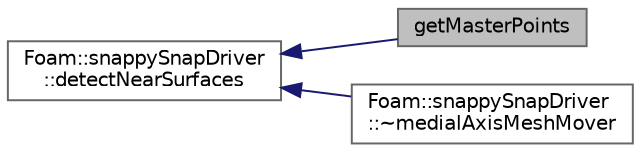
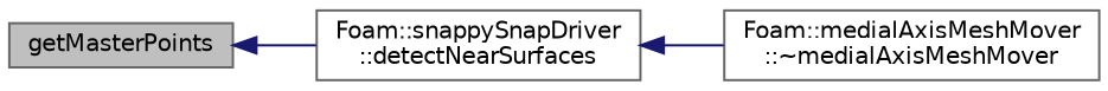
  digraph {
    rankdir=LR
    node [color=gray40 fontname=Helvetica fontsize=10 shape=record]
    edge [color=midnightblue dir=back fontname=Helvetica fontsize=10 labelfontname=Helvetica labelfontsize=10 style=solid]
    n1 [fillcolor=grey75 fontcolor=black height=0.2 label=getMasterPoints style=filled width=0.4]
    n2 [height=0.2 label="Foam::snappySnapDriver\l::detectNearSurfaces" width=0.4]
-   n3 [height=0.2 label="Foam::snappySnapDriver\l::~medialAxisMeshMover" width=0.4]
-   n2 -> n1
+   n3 [height=0.2 label="Foam::medialAxisMeshMover\l::~medialAxisMeshMover" width=0.4]
+   n1 -> n2
    n2 -> n3
  }
